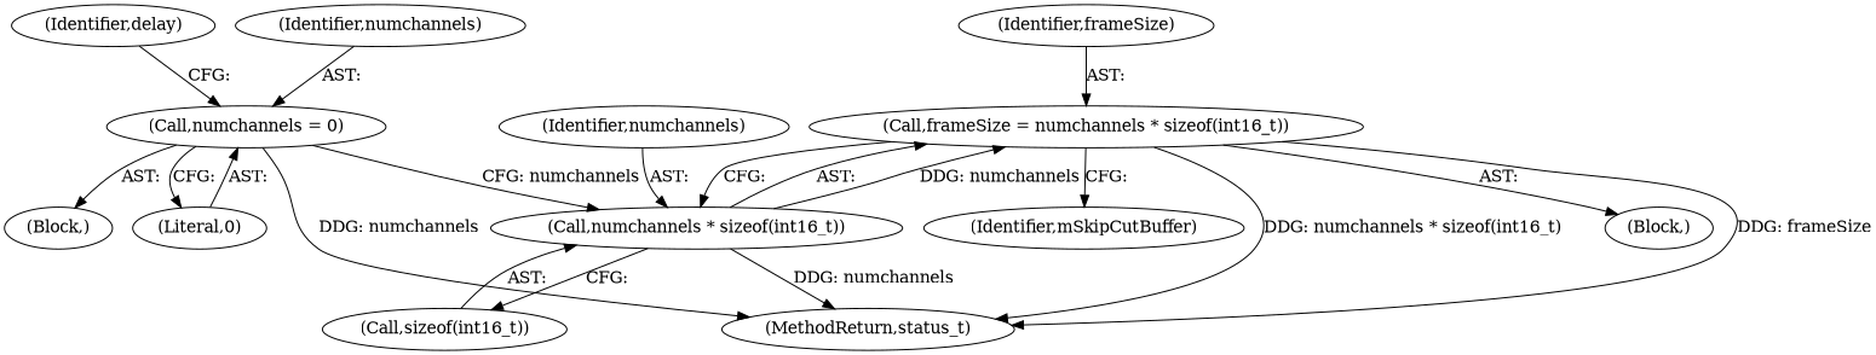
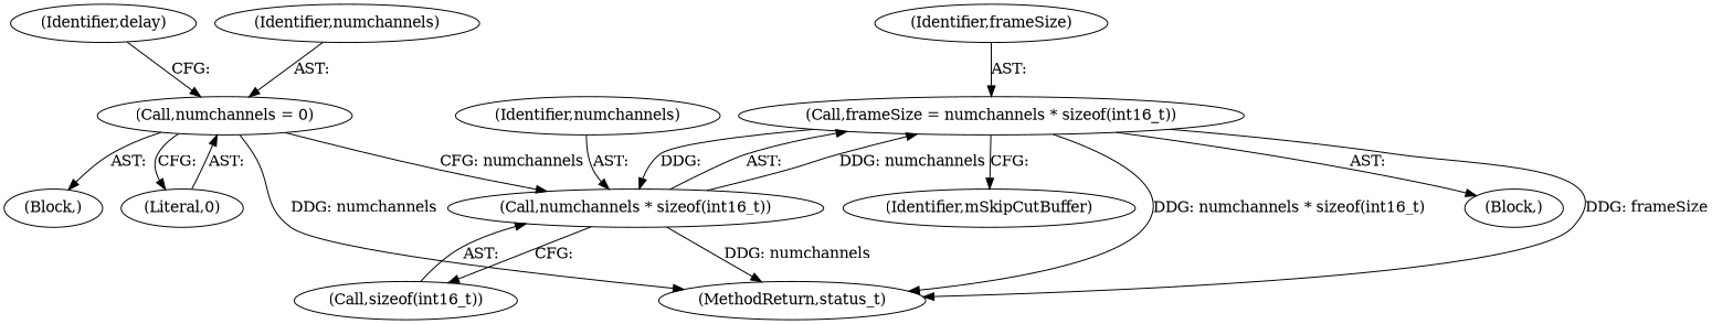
  digraph {
    n1 [label="(Call,frameSize = numchannels * sizeof(int16_t))"]
    n2 [label="(Call,numchannels * sizeof(int16_t))"]
    n3 [label="(Block,)"]
    n4 [label="(MethodReturn,status_t)"]
    n5 [label="(Identifier,mSkipCutBuffer)"]
    n6 [label="(Call,sizeof(int16_t))"]
    n7 [label="(Call,numchannels = 0)"]
    n8 [label="(Literal,0)"]
    n9 [label="(Block,)"]
    n10 [label="(Identifier,numchannels)"]
    n11 [label="(Identifier,frameSize)"]
    n12 [label="(Identifier,numchannels)"]
    n13 [label="(Identifier,delay)"]
-   n1 -> n2 [label="CFG: "]
+   n1 -> n2 [label="DDG: "]
    n1 -> n3 [label="AST: "]
    n1 -> n4 [label="DDG: numchannels * sizeof(int16_t)"]
    n1 -> n4 [label="DDG: frameSize"]
    n1 -> n5 [label="CFG: "]
    n2 -> n1 [label="AST: "]
    n2 -> n1 [label="DDG: numchannels"]
    n2 -> n4 [label="DDG: numchannels"]
    n2 -> n6 [label="CFG: "]
    n6 -> n2 [label="AST: "]
    n7 -> n2 [label="CFG: numchannels"]
    n7 -> n4 [label="DDG: numchannels"]
    n7 -> n8 [label="CFG: "]
    n7 -> n9 [label="AST: "]
    n8 -> n7 [label="AST: "]
    n10 -> n7 [label="AST: "]
    n11 -> n1 [label="AST: "]
    n12 -> n2 [label="AST: "]
    n13 -> n7 [label="CFG: "]
  }
